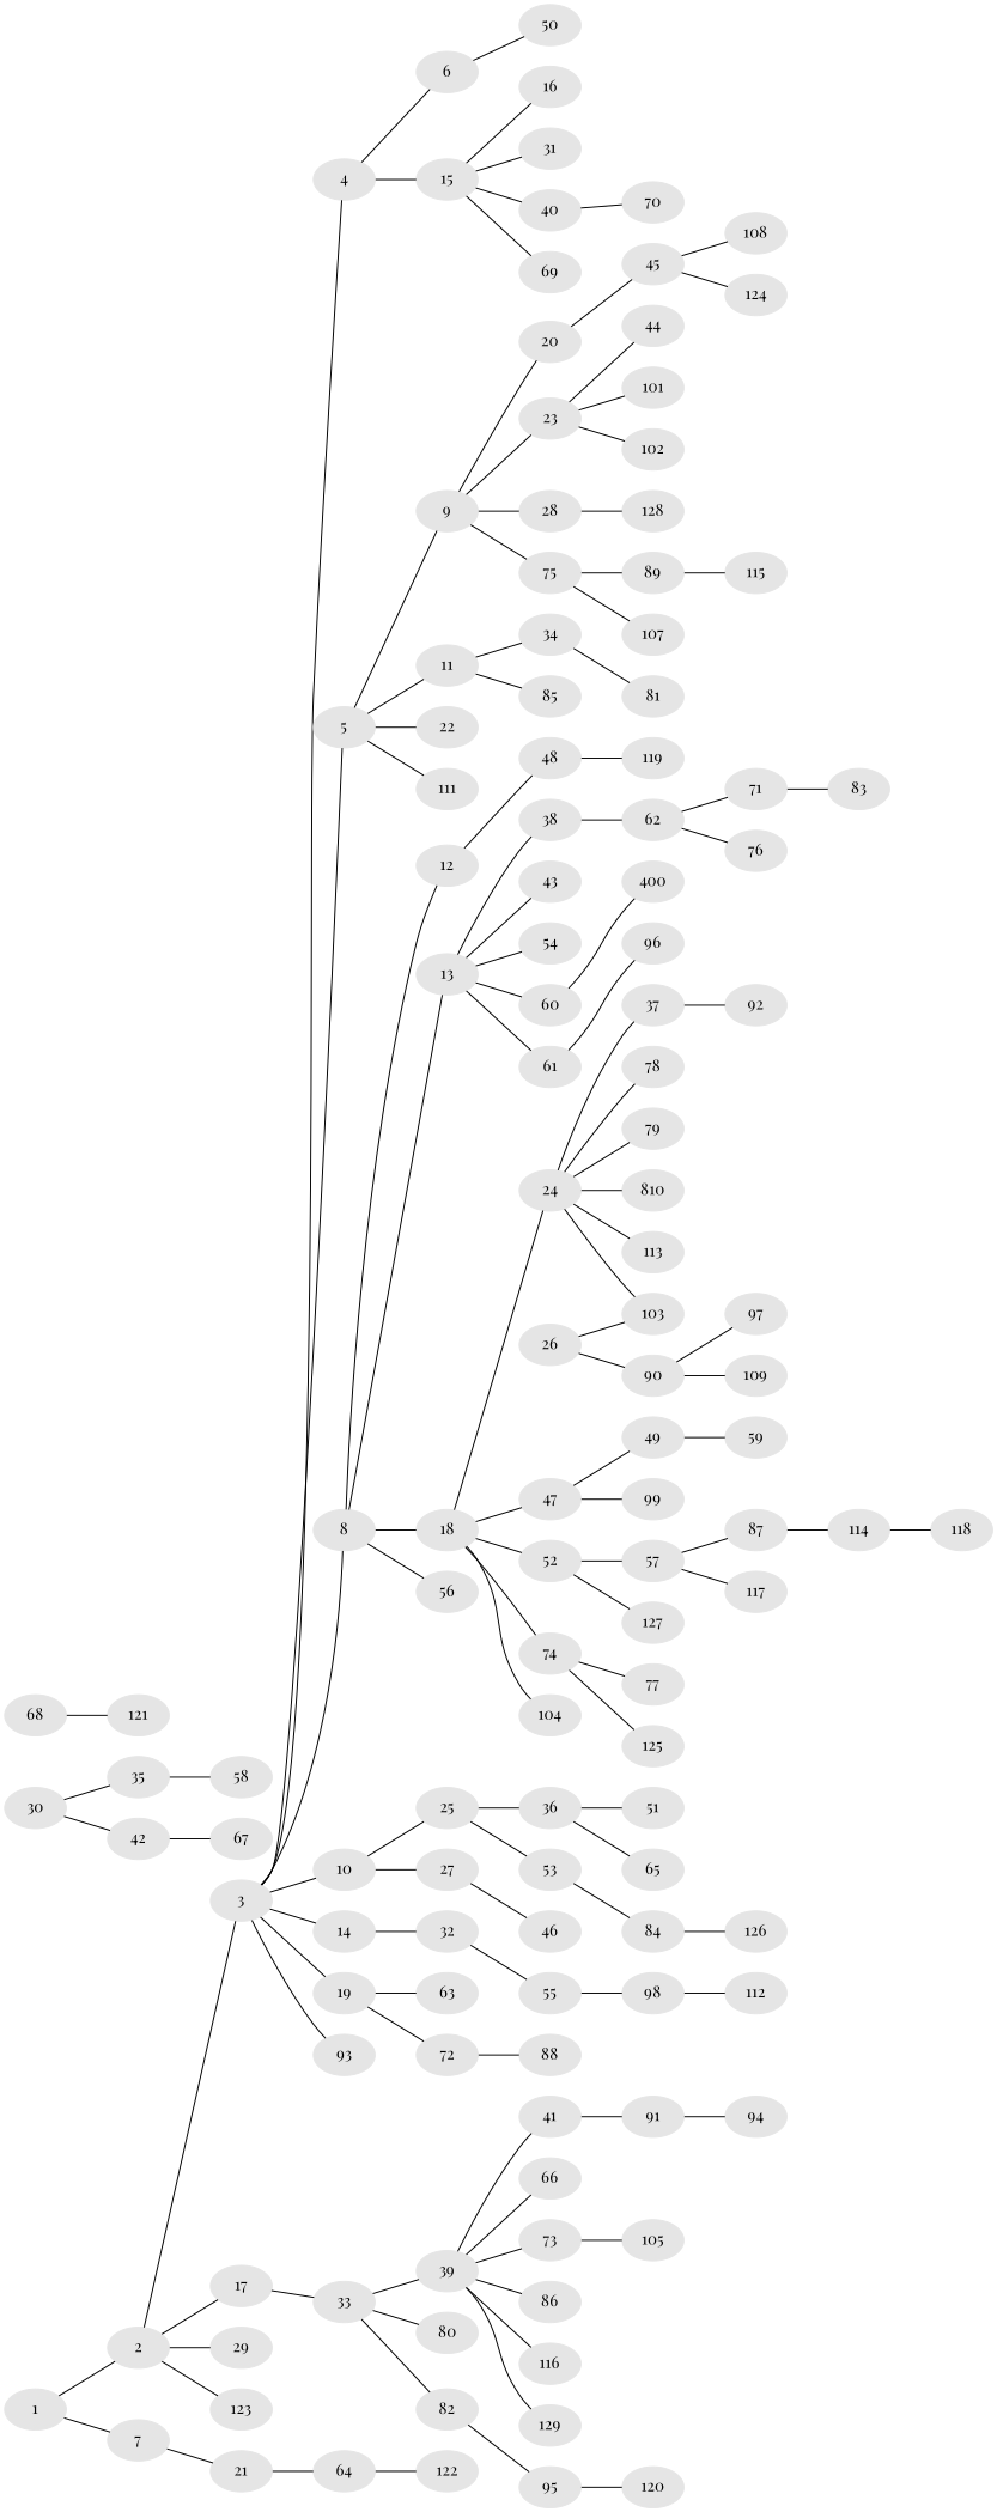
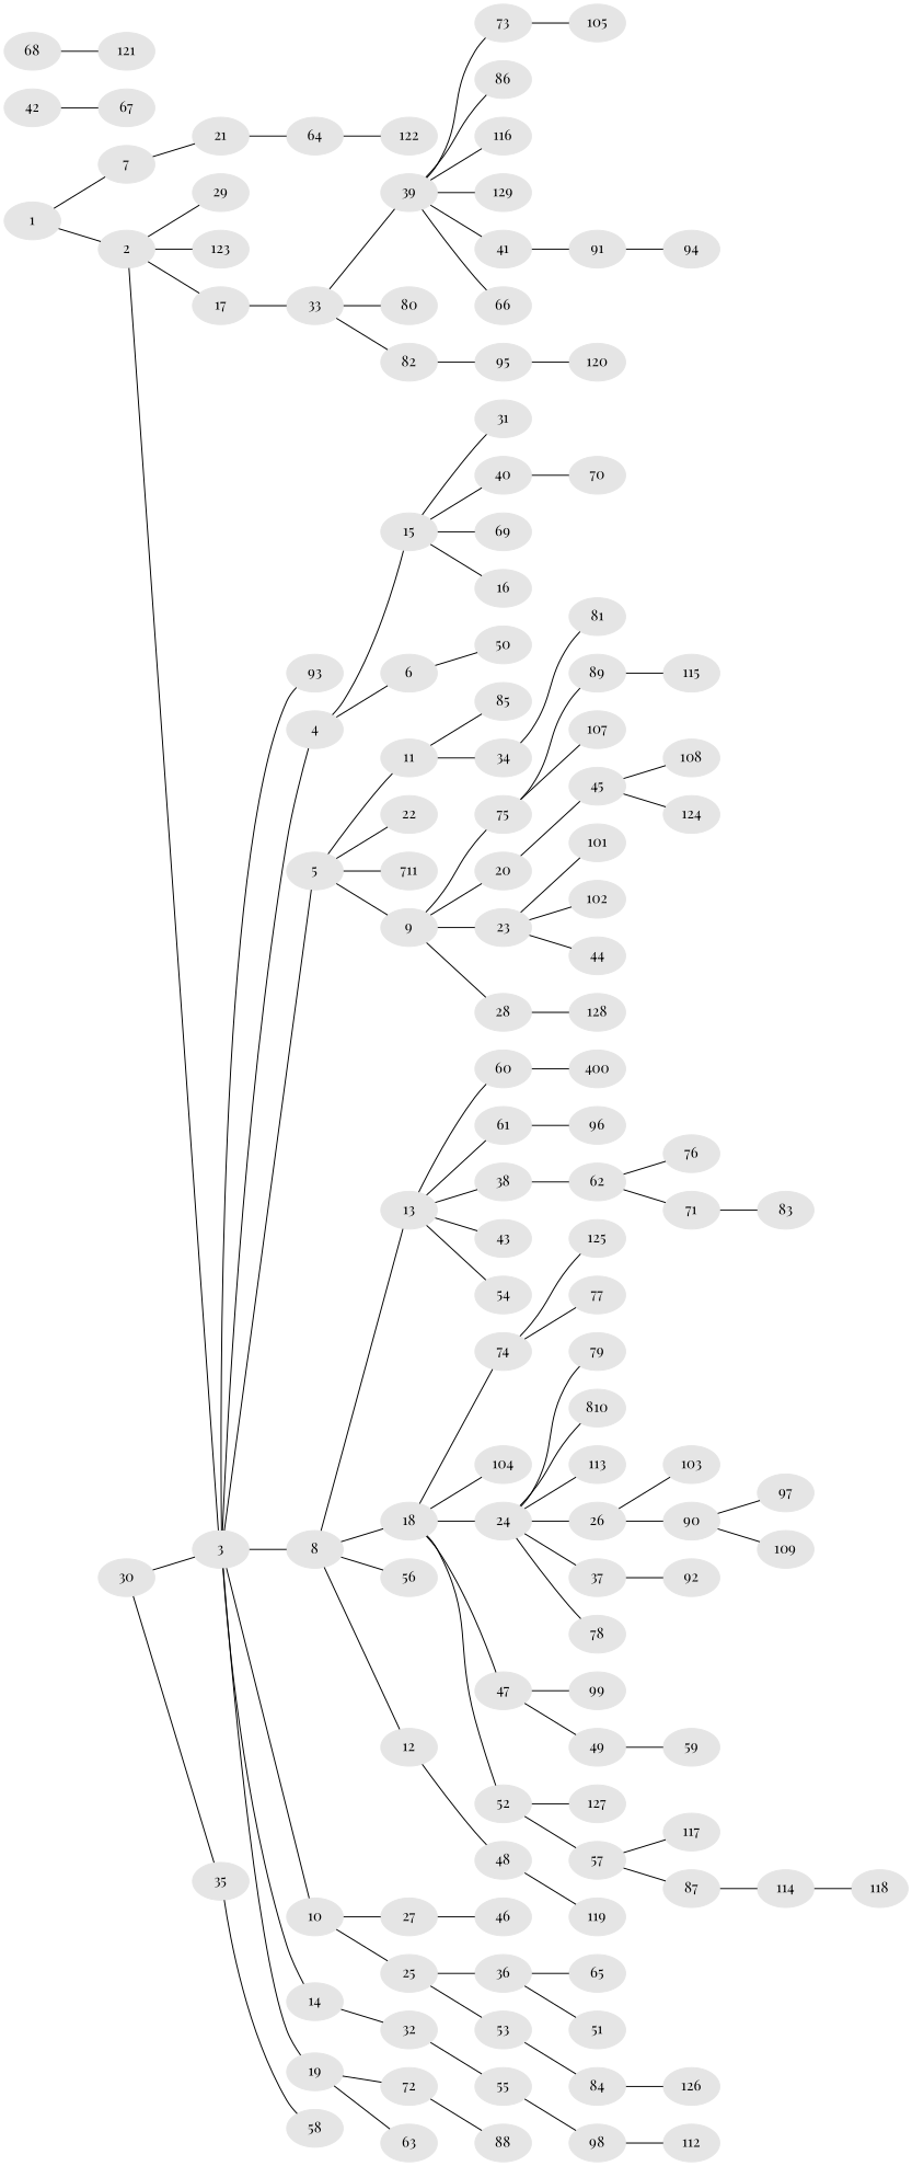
  graph {
    fontname="Playfair Display"
    rankdir=LR
    node [color=gray90 fontname="Playfair Display" style=filled]
    edge [fontname="Playfair Display"]
    1
    2
    7
    3
    17
    29
    123
    21
    4
    5
    8
    10
    14
    19
    93
    33
    6
    15
    9
    11
    22
-   111
+   111 [label=711]
    12
    13
    18
    56
    25
    27
    32
    63
    72
    50
    16
    31
    40
    69
    20
    23
    28
    75
    34
    85
    64
    48
    38
    43
    54
    60
    61
    24
    47
    52
    74
    104
    45
    44
    101
    102
    128
    89
    107
    36
    53
    46
    81
    119
    62
    n68 [label=400]
    96
    55
    70
    39
    80
    82
    26
    37
    78
    79
    n79 [label=810]
    113
    49
    99
    57
    127
    77
    125
    88
    108
    124
    122
    90
    103
    92
    51
    65
    84
    30
    35
    42
    97
    109
    58
    67
    98
    41
    66
    73
    86
    116
    129
    95
    71
    76
    91
    105
    94
    68
    121
    59
    87
    117
    126
    112
    114
    83
    115
    120
    118
    1 -- 2
    1 -- 7
    2 -- 3
    2 -- 17
    2 -- 29
    2 -- 123
    7 -- 21
    3 -- 4
    3 -- 5
    3 -- 8
    3 -- 10
    3 -- 14
    3 -- 19
    3 -- 93
    17 -- 33
    21 -- 64
    4 -- 6
    4 -- 15
    5 -- 9
    5 -- 11
    5 -- 22
    5 -- 111
    8 -- 12
    8 -- 13
    8 -- 18
    8 -- 56
    10 -- 25
    10 -- 27
    14 -- 32
    19 -- 63
    19 -- 72
    33 -- 39
    33 -- 80
    33 -- 82
    6 -- 50
    15 -- 16
    15 -- 31
    15 -- 40
    15 -- 69
    9 -- 20
    9 -- 23
    9 -- 28
    9 -- 75
    11 -- 34
    11 -- 85
    12 -- 48
    13 -- 38
    13 -- 43
    13 -- 54
    13 -- 60
    13 -- 61
    18 -- 24
    18 -- 47
    18 -- 52
    18 -- 74
    18 -- 104
    25 -- 36
    25 -- 53
    27 -- 46
    32 -- 55
    72 -- 88
    40 -- 70
    20 -- 45
    23 -- 44
    23 -- 101
    23 -- 102
    28 -- 128
    75 -- 89
    75 -- 107
    34 -- 81
    64 -- 122
    48 -- 119
    38 -- 62
    60 -- n68
    61 -- 96
-   24 -- 103
+   24 -- 26
    24 -- 37
    24 -- 78
    24 -- 79
    24 -- n79
    24 -- 113
    47 -- 49
    47 -- 99
    52 -- 57
    52 -- 127
    74 -- 77
    74 -- 125
    45 -- 108
    45 -- 124
    89 -- 115
    36 -- 51
    36 -- 65
    53 -- 84
    62 -- 71
    62 -- 76
    55 -- 98
    39 -- 41
    39 -- 66
    39 -- 73
    39 -- 86
    39 -- 116
    39 -- 129
    82 -- 95
    26 -- 90
    26 -- 103
    37 -- 92
    49 -- 59
    57 -- 87
    57 -- 117
    90 -- 97
    90 -- 109
    84 -- 126
    30 -- 35
-   30 -- 42
+   30 -- 3
    35 -- 58
    42 -- 67
    98 -- 112
    41 -- 91
    73 -- 105
    95 -- 120
    71 -- 83
    91 -- 94
    68 -- 121
    87 -- 114
    114 -- 118
  }
